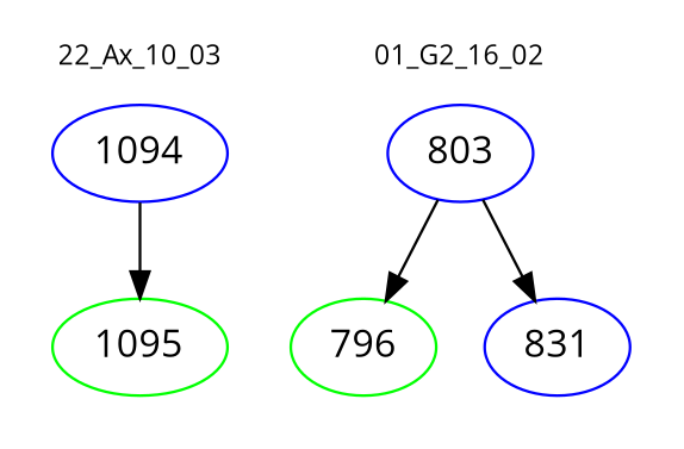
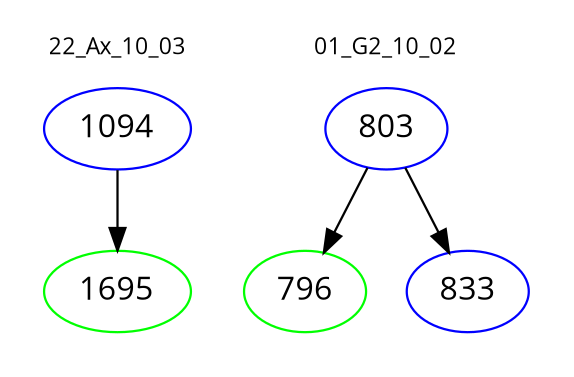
  digraph {
    fontname="Open Sans"
    node [color=blue fontname="Open Sans"]
    edge [color=black fontname="Open Sans"]
    n1 [label=1094]
-   n2 [color=green label=1095]
+   n2 [color=green label=1695]
    n3 [label=803]
    n4 [color=green label=796]
-   n5 [label=831]
+   n5 [label=833]
    subgraph cluster_1 {
      color=white
      fontsize=10
      label="22_Ax_10_03"
      n1
      n2
    }
    subgraph cluster_2 {
      color=white
      fontsize=10
-     label="01_G2_16_02"
+     label="01_G2_10_02"
      n3
      n4
      n5
    }
    n1 -> n2
    n3 -> n4
    n3 -> n5
  }
